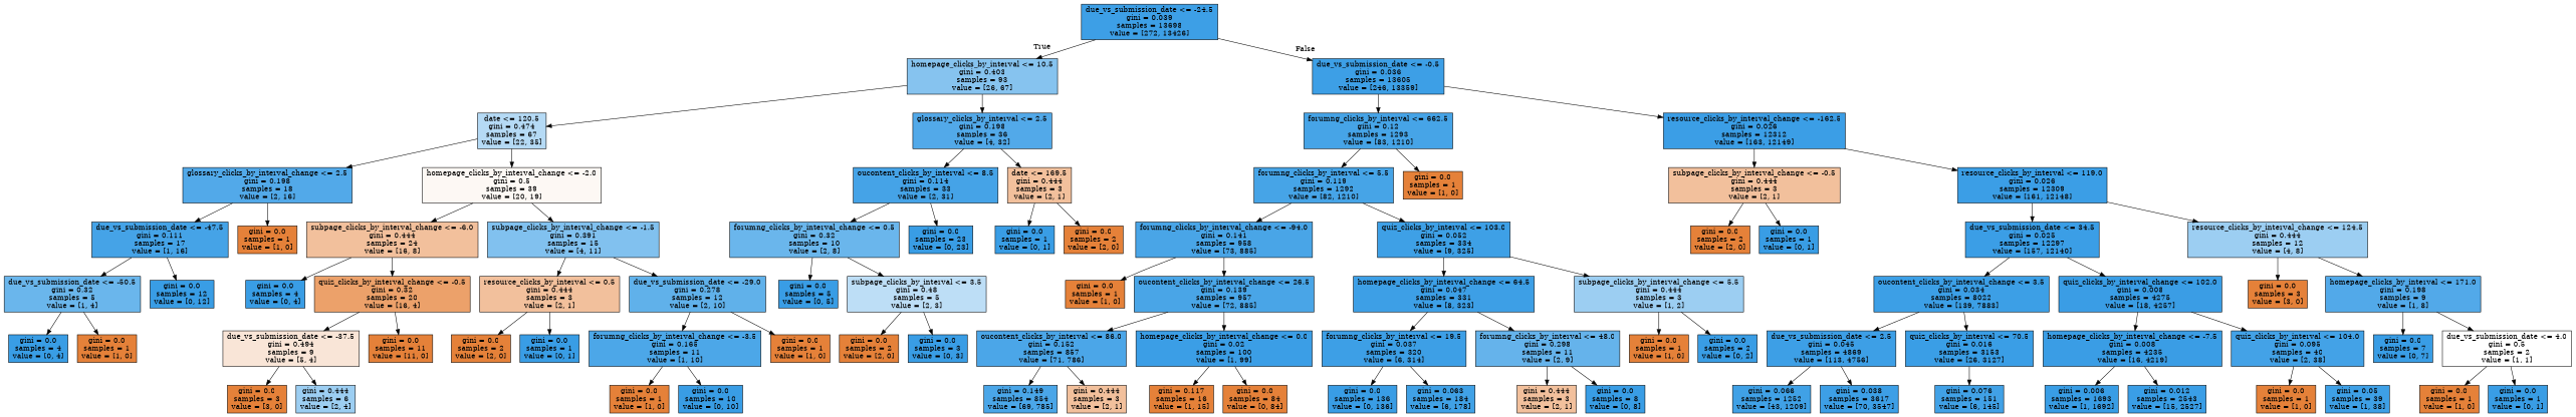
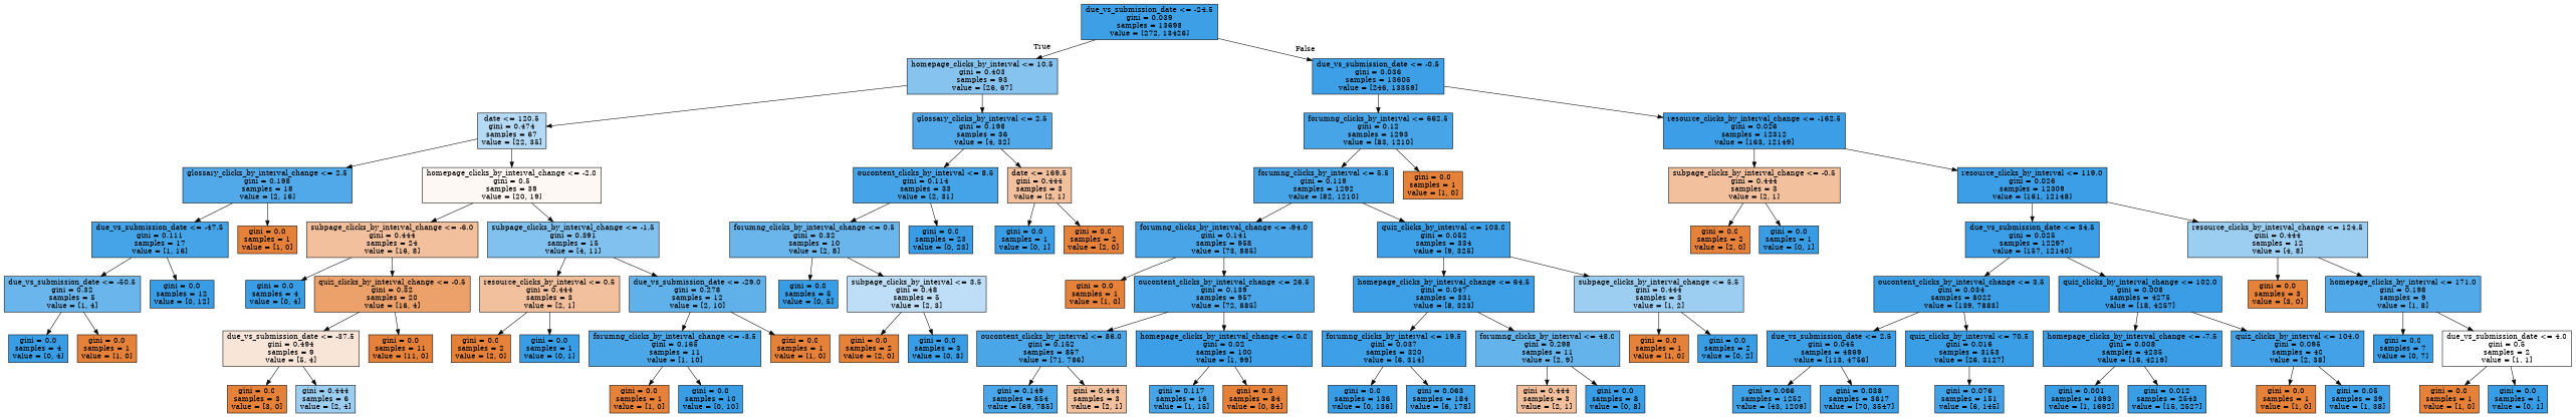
  digraph {
    node [color=black fillcolor="#e58139ff" shape=box style=filled]
    n1 [fillcolor="#399de5fa" label="due_vs_submission_date <= -24.5\ngini = 0.039\nsamples = 13698\nvalue = [272, 13426]"]
    n2 [fillcolor="#399de59c" label="homepage_clicks_by_interval <= 10.5\ngini = 0.403\nsamples = 93\nvalue = [26, 67]"]
    n3 [fillcolor="#399de5fa" label="due_vs_submission_date <= -0.5\ngini = 0.036\nsamples = 13605\nvalue = [246, 13359]"]
    n4 [fillcolor="#399de55f" label="date <= 120.5\ngini = 0.474\nsamples = 67\nvalue = [22, 35]"]
    n5 [fillcolor="#399de5df" label="glossary_clicks_by_interval <= 2.5\ngini = 0.198\nsamples = 36\nvalue = [4, 32]"]
    n6 [fillcolor="#399de5ee" label="forumng_clicks_by_interval <= 662.5\ngini = 0.12\nsamples = 1293\nvalue = [83, 1210]"]
    n7 [fillcolor="#399de5fc" label="resource_clicks_by_interval_change <= -162.5\ngini = 0.026\nsamples = 12312\nvalue = [163, 12149]"]
    n8 [fillcolor="#399de5df" label="glossary_clicks_by_interval_change <= 2.5\ngini = 0.198\nsamples = 18\nvalue = [2, 16]"]
    n9 [fillcolor="#e581390d" label="homepage_clicks_by_interval_change <= -2.0\ngini = 0.5\nsamples = 39\nvalue = [20, 19]"]
    n10 [fillcolor="#399de5ef" label="oucontent_clicks_by_interval <= 8.5\ngini = 0.114\nsamples = 33\nvalue = [2, 31]"]
    n11 [fillcolor="#e581397f" label="date <= 169.5\ngini = 0.444\nsamples = 3\nvalue = [2, 1]"]
    n12 [fillcolor="#399de5ef" label="due_vs_submission_date <= -47.5\ngini = 0.111\nsamples = 17\nvalue = [1, 16]"]
    n13 [label="gini = 0.0\nsamples = 1\nvalue = [1, 0]"]
    n14 [fillcolor="#e581397f" label="subpage_clicks_by_interval_change <= -6.0\ngini = 0.444\nsamples = 24\nvalue = [16, 8]"]
    n15 [fillcolor="#399de5a2" label="subpage_clicks_by_interval_change <= -1.5\ngini = 0.391\nsamples = 15\nvalue = [4, 11]"]
    n16 [fillcolor="#399de5bf" label="due_vs_submission_date <= -50.5\ngini = 0.32\nsamples = 5\nvalue = [1, 4]"]
    n17 [fillcolor="#399de5ff" label="gini = 0.0\nsamples = 12\nvalue = [0, 12]"]
    n18 [fillcolor="#399de5ff" label="gini = 0.0\nsamples = 4\nvalue = [0, 4]"]
    n19 [label="gini = 0.0\nsamples = 1\nvalue = [1, 0]"]
    n20 [fillcolor="#399de5ff" label="gini = 0.0\nsamples = 4\nvalue = [0, 4]"]
    n21 [fillcolor="#e58139bf" label="quiz_clicks_by_interval_change <= -0.5\ngini = 0.32\nsamples = 20\nvalue = [16, 4]"]
    n22 [fillcolor="#e581397f" label="resource_clicks_by_interval <= 0.5\ngini = 0.444\nsamples = 3\nvalue = [2, 1]"]
    n23 [fillcolor="#399de5cc" label="due_vs_submission_date <= -29.0\ngini = 0.278\nsamples = 12\nvalue = [2, 10]"]
    n24 [fillcolor="#e5813933" label="due_vs_submission_date <= -37.5\ngini = 0.494\nsamples = 9\nvalue = [5, 4]"]
    n25 [label="gini = 0.0\nsamples = 11\nvalue = [11, 0]"]
    n26 [label="gini = 0.0\nsamples = 3\nvalue = [3, 0]"]
    n27 [fillcolor="#399de57f" label="gini = 0.444\nsamples = 6\nvalue = [2, 4]"]
    n28 [label="gini = 0.0\nsamples = 2\nvalue = [2, 0]"]
    n29 [fillcolor="#399de5ff" label="gini = 0.0\nsamples = 1\nvalue = [0, 1]"]
    n30 [fillcolor="#399de5e6" label="forumng_clicks_by_interval_change <= -3.5\ngini = 0.165\nsamples = 11\nvalue = [1, 10]"]
    n31 [label="gini = 0.0\nsamples = 1\nvalue = [1, 0]"]
    n32 [label="gini = 0.0\nsamples = 1\nvalue = [1, 0]"]
    n33 [fillcolor="#399de5ff" label="gini = 0.0\nsamples = 10\nvalue = [0, 10]"]
    n34 [fillcolor="#399de5bf" label="forumng_clicks_by_interval_change <= 0.5\ngini = 0.32\nsamples = 10\nvalue = [2, 8]"]
    n35 [fillcolor="#399de5ff" label="gini = 0.0\nsamples = 23\nvalue = [0, 23]"]
    n36 [fillcolor="#399de5ff" label="gini = 0.0\nsamples = 1\nvalue = [0, 1]"]
    n37 [label="gini = 0.0\nsamples = 2\nvalue = [2, 0]"]
    n38 [fillcolor="#399de5ff" label="gini = 0.0\nsamples = 5\nvalue = [0, 5]"]
    n39 [fillcolor="#399de555" label="subpage_clicks_by_interval <= 3.5\ngini = 0.48\nsamples = 5\nvalue = [2, 3]"]
    n40 [label="gini = 0.0\nsamples = 2\nvalue = [2, 0]"]
    n41 [fillcolor="#399de5ff" label="gini = 0.0\nsamples = 3\nvalue = [0, 3]"]
    n42 [fillcolor="#399de5ee" label="forumng_clicks_by_interval <= 5.5\ngini = 0.119\nsamples = 1292\nvalue = [82, 1210]"]
    n43 [label="gini = 0.0\nsamples = 1\nvalue = [1, 0]"]
    n44 [fillcolor="#e581397f" label="subpage_clicks_by_interval_change <= -0.5\ngini = 0.444\nsamples = 3\nvalue = [2, 1]"]
    n45 [fillcolor="#399de5fc" label="resource_clicks_by_interval <= 119.0\ngini = 0.026\nsamples = 12309\nvalue = [161, 12148]"]
    n46 [fillcolor="#399de5ea" label="forumng_clicks_by_interval_change <= -94.0\ngini = 0.141\nsamples = 958\nvalue = [73, 885]"]
    n47 [fillcolor="#399de5f8" label="quiz_clicks_by_interval <= 103.0\ngini = 0.052\nsamples = 334\nvalue = [9, 325]"]
    n48 [label="gini = 0.0\nsamples = 1\nvalue = [1, 0]"]
    n49 [fillcolor="#399de5ea" label="oucontent_clicks_by_interval_change <= 26.5\ngini = 0.139\nsamples = 957\nvalue = [72, 885]"]
    n50 [fillcolor="#399de5f9" label="homepage_clicks_by_interval_change <= 64.5\ngini = 0.047\nsamples = 331\nvalue = [8, 323]"]
    n51 [fillcolor="#399de57f" label="subpage_clicks_by_interval_change <= 5.5\ngini = 0.444\nsamples = 3\nvalue = [1, 2]"]
    n52 [fillcolor="#399de5e8" label="oucontent_clicks_by_interval <= 86.0\ngini = 0.152\nsamples = 857\nvalue = [71, 786]"]
    n53 [fillcolor="#399de5fc" label="homepage_clicks_by_interval_change <= 0.0\ngini = 0.02\nsamples = 100\nvalue = [1, 99]"]
    n54 [fillcolor="#399de5e9" label="gini = 0.149\nsamples = 854\nvalue = [69, 785]"]
    n55 [fillcolor="#e581397f" label="gini = 0.444\nsamples = 3\nvalue = [2, 1]"]
-   n56 [label="gini = 0.117\nsamples = 16\nvalue = [1, 15]"]
+   n56 [fillcolor="#399de5ee" label="gini = 0.117\nsamples = 16\nvalue = [1, 15]"]
    n57 [label="gini = 0.0\nsamples = 84\nvalue = [0, 84]"]
    n58 [fillcolor="#399de5fa" label="forumng_clicks_by_interval <= 19.5\ngini = 0.037\nsamples = 320\nvalue = [6, 314]"]
    n59 [fillcolor="#399de5c6" label="forumng_clicks_by_interval <= 48.0\ngini = 0.298\nsamples = 11\nvalue = [2, 9]"]
    n60 [label="gini = 0.0\nsamples = 1\nvalue = [1, 0]"]
    n61 [fillcolor="#399de5ff" label="gini = 0.0\nsamples = 2\nvalue = [0, 2]"]
    n62 [fillcolor="#399de5ff" label="gini = 0.0\nsamples = 136\nvalue = [0, 136]"]
    n63 [fillcolor="#399de5f6" label="gini = 0.063\nsamples = 184\nvalue = [6, 178]"]
    n64 [fillcolor="#e581397f" label="gini = 0.444\nsamples = 3\nvalue = [2, 1]"]
    n65 [fillcolor="#399de5ff" label="gini = 0.0\nsamples = 8\nvalue = [0, 8]"]
    n66 [label="gini = 0.0\nsamples = 2\nvalue = [2, 0]"]
    n67 [fillcolor="#399de5ff" label="gini = 0.0\nsamples = 1\nvalue = [0, 1]"]
    n68 [fillcolor="#399de5fc" label="due_vs_submission_date <= 34.5\ngini = 0.025\nsamples = 12297\nvalue = [157, 12140]"]
    n69 [fillcolor="#399de57f" label="resource_clicks_by_interval_change <= 124.5\ngini = 0.444\nsamples = 12\nvalue = [4, 8]"]
    n70 [fillcolor="#399de5fb" label="oucontent_clicks_by_interval_change <= 3.5\ngini = 0.034\nsamples = 8022\nvalue = [139, 7883]"]
    n71 [fillcolor="#399de5fe" label="quiz_clicks_by_interval_change <= 102.0\ngini = 0.008\nsamples = 4275\nvalue = [18, 4257]"]
    n72 [label="gini = 0.0\nsamples = 3\nvalue = [3, 0]"]
    n73 [fillcolor="#399de5df" label="homepage_clicks_by_interval <= 171.0\ngini = 0.198\nsamples = 9\nvalue = [1, 8]"]
    n74 [fillcolor="#399de5f9" label="due_vs_submission_date <= 2.5\ngini = 0.045\nsamples = 4869\nvalue = [113, 4756]"]
    n75 [fillcolor="#399de5fd" label="quiz_clicks_by_interval <= 70.5\ngini = 0.016\nsamples = 3153\nvalue = [26, 3127]"]
    n76 [fillcolor="#399de5fe" label="homepage_clicks_by_interval_change <= -7.5\ngini = 0.008\nsamples = 4235\nvalue = [16, 4219]"]
    n77 [fillcolor="#399de5f2" label="quiz_clicks_by_interval <= 104.0\ngini = 0.095\nsamples = 40\nvalue = [2, 38]"]
    n78 [fillcolor="#399de5f6" label="gini = 0.066\nsamples = 1252\nvalue = [43, 1209]"]
    n79 [fillcolor="#399de5fa" label="gini = 0.038\nsamples = 3617\nvalue = [70, 3547]"]
    n80 [fillcolor="#399de5f4" label="gini = 0.076\nsamples = 151\nvalue = [6, 145]"]
-   n81 [fillcolor="#399de5ff" label="gini = 0.006\nsamples = 1693\nvalue = [1, 1692]"]
+   n81 [fillcolor="#399de5ff" label="gini = 0.001\nsamples = 1693\nvalue = [1, 1692]"]
    n82 [fillcolor="#399de5fd" label="gini = 0.012\nsamples = 2543\nvalue = [15, 2527]"]
    n83 [label="gini = 0.0\nsamples = 1\nvalue = [1, 0]"]
    n84 [fillcolor="#399de5f8" label="gini = 0.05\nsamples = 39\nvalue = [1, 38]"]
    n85 [fillcolor="#399de5ff" label="gini = 0.0\nsamples = 7\nvalue = [0, 7]"]
    n86 [fillcolor="#e5813900" label="due_vs_submission_date <= 4.0\ngini = 0.5\nsamples = 2\nvalue = [1, 1]"]
    n87 [label="gini = 0.0\nsamples = 1\nvalue = [1, 0]"]
    n88 [fillcolor="#399de5ff" label="gini = 0.0\nsamples = 1\nvalue = [0, 1]"]
    n1 -> n2 [headlabel=True labelangle=45 labeldistance=2.5]
    n1 -> n3 [headlabel=False labelangle=-45 labeldistance=2.5]
    n2 -> n4
    n2 -> n5
    n3 -> n6
    n3 -> n7
    n4 -> n8
    n4 -> n9
    n5 -> n10
    n5 -> n11
    n6 -> n42
    n6 -> n43
    n7 -> n44
    n7 -> n45
    n8 -> n12
    n8 -> n13
    n9 -> n14
    n9 -> n15
    n10 -> n34
    n10 -> n35
    n11 -> n36
    n11 -> n37
    n12 -> n16
    n12 -> n17
    n14 -> n20
    n14 -> n21
    n15 -> n22
    n15 -> n23
    n16 -> n18
    n16 -> n19
    n21 -> n24
    n21 -> n25
    n22 -> n28
    n22 -> n29
    n23 -> n30
    n23 -> n31
    n24 -> n26
    n24 -> n27
    n30 -> n32
    n30 -> n33
    n34 -> n38
    n34 -> n39
    n39 -> n40
    n39 -> n41
    n42 -> n46
    n42 -> n47
    n44 -> n66
    n44 -> n67
    n45 -> n68
    n45 -> n69
    n46 -> n48
    n46 -> n49
    n47 -> n50
    n47 -> n51
    n49 -> n52
    n49 -> n53
    n50 -> n58
    n50 -> n59
    n51 -> n60
    n51 -> n61
    n52 -> n54
    n52 -> n55
    n53 -> n56
    n53 -> n57
    n58 -> n62
    n58 -> n63
    n59 -> n64
    n59 -> n65
    n68 -> n70
    n68 -> n71
    n69 -> n72
    n69 -> n73
    n70 -> n74
    n70 -> n75
    n71 -> n76
    n71 -> n77
    n73 -> n85
    n73 -> n86
    n74 -> n78
    n74 -> n79
    n75 -> n80
    n76 -> n81
    n76 -> n82
    n77 -> n83
    n77 -> n84
    n86 -> n87
    n86 -> n88
  }
